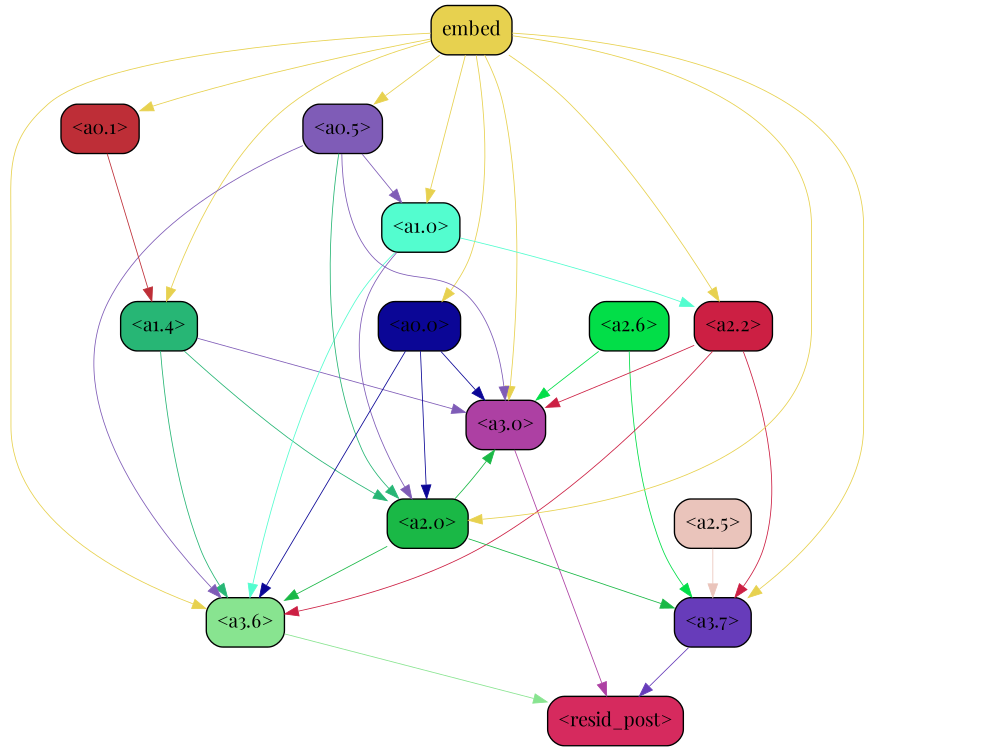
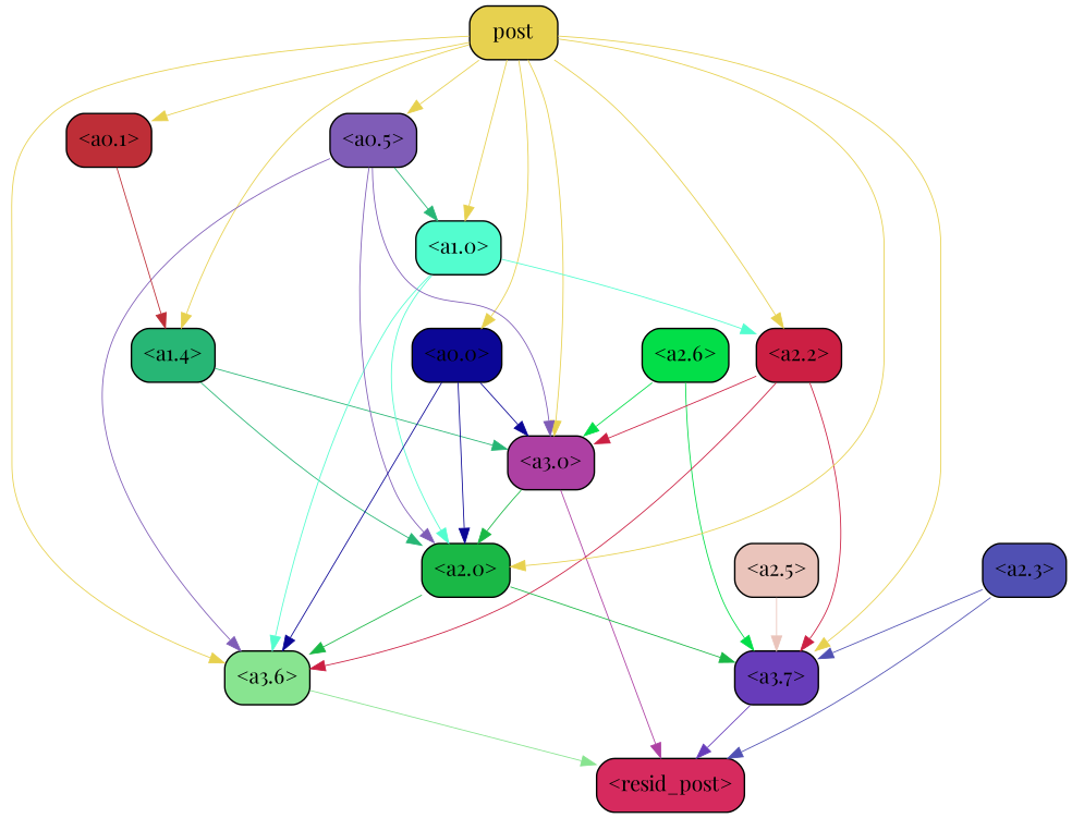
  strict digraph {
    fontname="Playfair Display"
    splines=true
    node [color=black fontname="Playfair Display" shape=box style="filled, rounded"]
    edge [color="#e7d14f" fontname="Playfair Display" penwidth=0.6]
    "<a3.7>" [fillcolor="#673cba"]
    "<resid_post>" [fillcolor="#d62a5e"]
    "<a3.6>" [fillcolor="#88e490"]
    "<a3.0>" [fillcolor="#ad40a3"]
+   "<a2.3>" [fillcolor="#5050b3"]
    "<a2.6>" [fillcolor="#02de48"]
    "<a2.5>" [fillcolor="#eac4bb"]
    "<a2.2>" [fillcolor="#cc1f43"]
    "<a2.0>" [fillcolor="#1ab846"]
    "<a1.4>" [fillcolor="#27b675"]
-   embed [fillcolor="#e7d14f"]
+   embed [fillcolor="#e7d14f" label=post]
    "<a1.0>" [fillcolor="#53fdcf"]
    "<a0.5>" [fillcolor="#7f5cb7"]
    "<a0.0>" [fillcolor="#0b0696"]
    "<a0.1>" [fillcolor="#be2e37"]
    "<a3.7>" -> "<resid_post>" [color="#673cba"]
    "<a3.6>" -> "<resid_post>" [color="#88e490"]
    "<a3.0>" -> "<resid_post>" [color="#ad40a3"]
+   "<a2.3>" -> "<a3.7>" [color="#5050b3"]
+   "<a2.3>" -> "<resid_post>" [color="#5050b3"]
    "<a2.6>" -> "<a3.7>" [color="#02de48"]
    "<a2.6>" -> "<a3.0>" [color="#02de48"]
    "<a2.5>" -> "<a3.7>" [color="#eac4bb"]
    "<a2.2>" -> "<a3.7>" [color="#cc1f43"]
    "<a2.2>" -> "<a3.6>" [color="#cc1f43"]
    "<a2.2>" -> "<a3.0>" [color="#cc1f43"]
    "<a2.0>" -> "<a3.7>" [color="#1ab846"]
    "<a2.0>" -> "<a3.6>" [color="#1ab846"]
-   "<a2.0>" -> "<a3.0>" [color="#1ab846"]
-   "<a1.4>" -> "<a3.6>" [color="#27b675"]
-   "<a1.4>" -> "<a3.0>" [color="#7f5cb7"]
+   "<a3.0>" -> "<a2.0>" [color="#1ab846"]
+   "<a1.4>" -> "<a3.0>" [color="#27b675"]
    "<a1.4>" -> "<a2.0>" [color="#27b675"]
    embed -> "<a3.7>"
    embed -> "<a3.6>"
    embed -> "<a3.0>"
    embed -> "<a2.2>"
    embed -> "<a2.0>"
    embed -> "<a1.4>"
    embed -> "<a1.0>"
    embed -> "<a0.5>"
    embed -> "<a0.0>"
    embed -> "<a0.1>"
    "<a1.0>" -> "<a3.6>" [color="#53fdcf"]
    "<a1.0>" -> "<a2.2>" [color="#53fdcf"]
-   "<a1.0>" -> "<a2.0>" [color="#7f5cb7"]
+   "<a1.0>" -> "<a2.0>" [color="#53fdcf"]
    "<a0.5>" -> "<a3.6>" [color="#7f5cb7"]
    "<a0.5>" -> "<a3.0>" [color="#7f5cb7"]
-   "<a0.5>" -> "<a2.0>" [color="#27b675"]
-   "<a0.5>" -> "<a1.0>" [color="#7f5cb7"]
+   "<a0.5>" -> "<a2.0>" [color="#7f5cb7"]
+   "<a0.5>" -> "<a1.0>" [color="#27b675"]
    "<a0.0>" -> "<a3.6>" [color="#0b0696"]
    "<a0.0>" -> "<a3.0>" [color="#0b0696"]
    "<a0.0>" -> "<a2.0>" [color="#0b0696"]
    "<a0.1>" -> "<a1.4>" [color="#be2e37"]
  }
